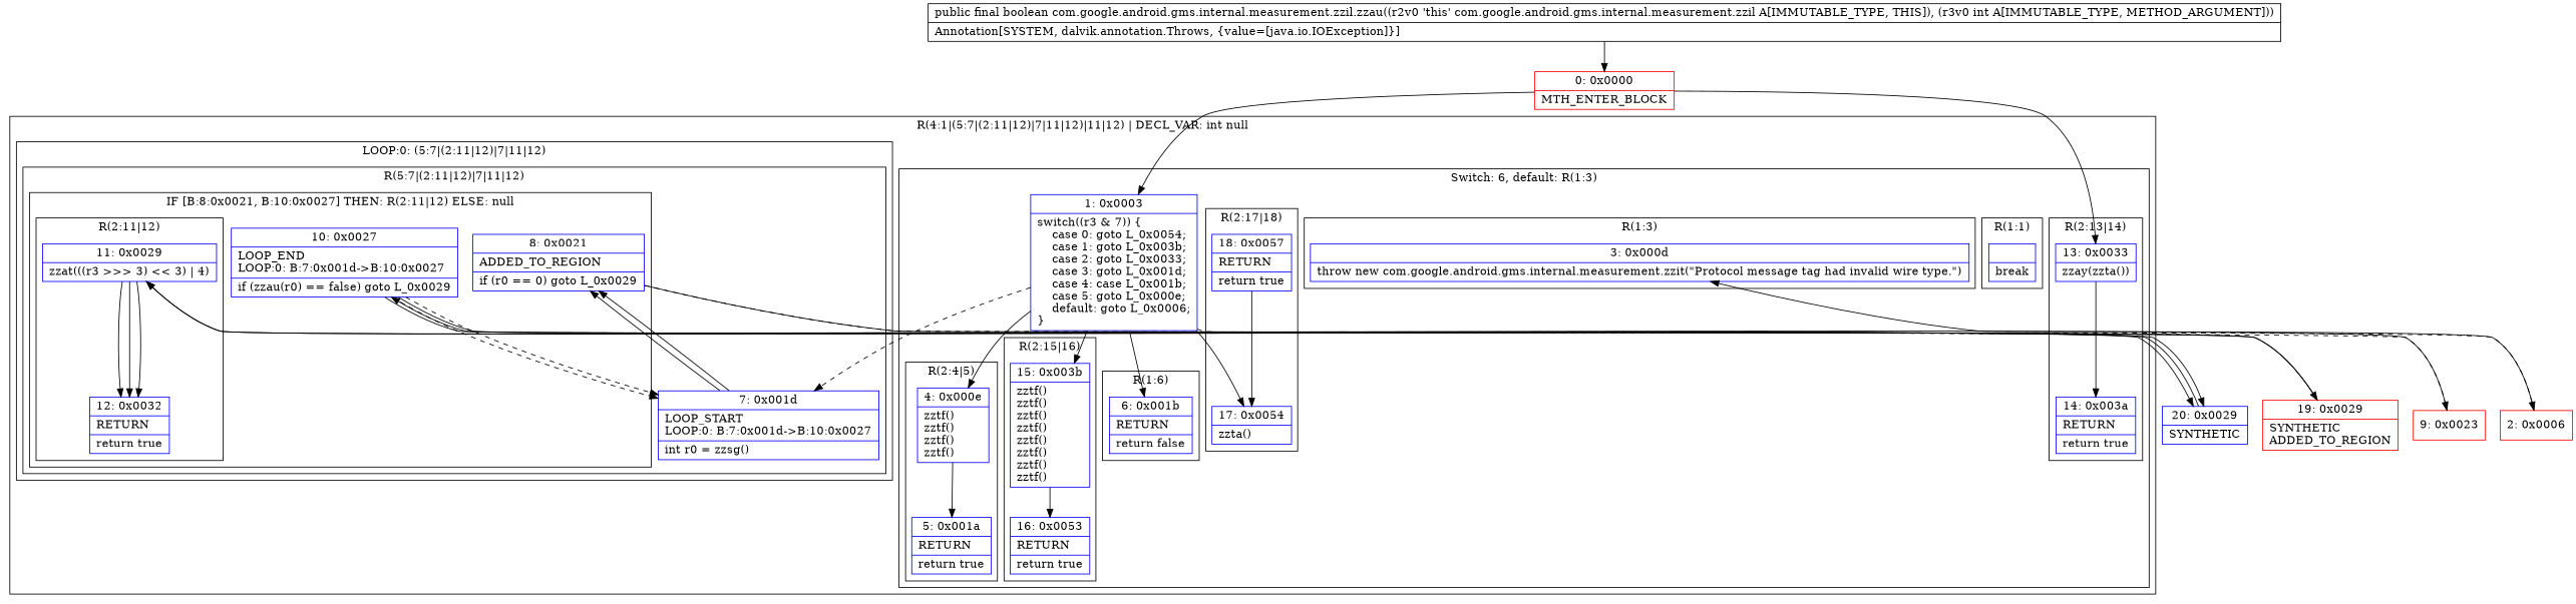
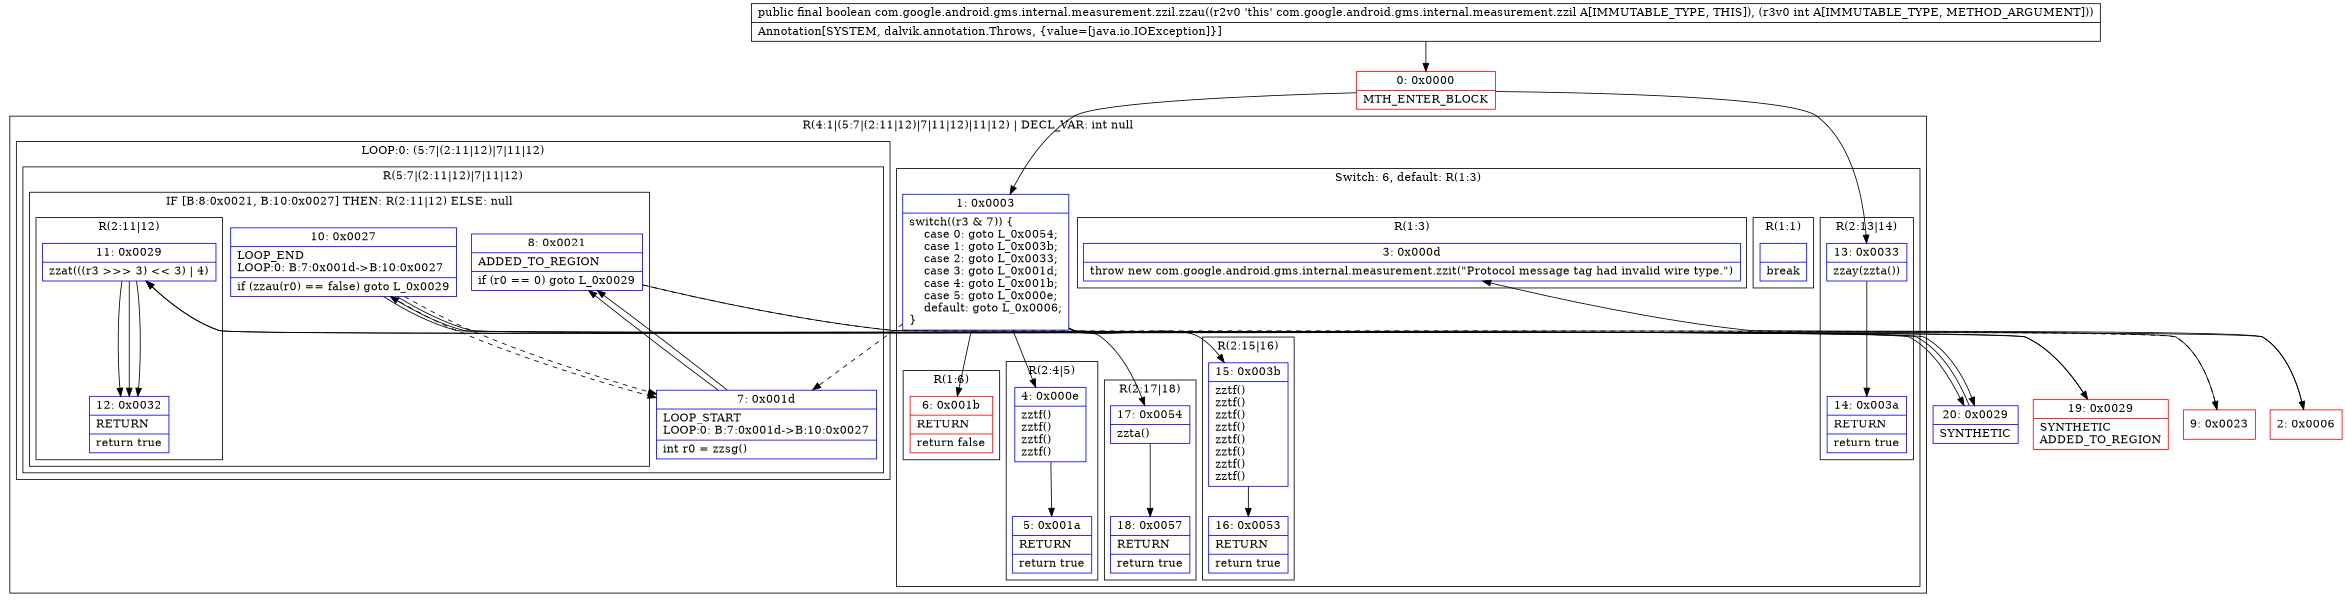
  digraph {
    node [color=blue shape=record]
    n1 [label="{17\:\ 0x0054|zzta()\l}"]
    n2 [label="{18\:\ 0x0057|RETURN\l|return true\l}"]
    n3 [label="{15\:\ 0x003b|zztf()\lzztf()\lzztf()\lzztf()\lzztf()\lzztf()\lzztf()\lzztf()\l}"]
    n4 [label="{16\:\ 0x0053|RETURN\l|return true\l}"]
    n5 [label="{13\:\ 0x0033|zzay(zzta())\l}"]
    n6 [label="{14\:\ 0x003a|RETURN\l|return true\l}"]
    n7 [label="{|break\l}"]
-   n8 [label="{6\:\ 0x001b|RETURN\l|return false\l}"]
+   n8 [color=red label="{6\:\ 0x001b|RETURN\l|return false\l}"]
    n9 [label="{4\:\ 0x000e|zztf()\lzztf()\lzztf()\lzztf()\l}"]
    n10 [label="{5\:\ 0x001a|RETURN\l|return true\l}"]
    n11 [label="{3\:\ 0x000d|throw new com.google.android.gms.internal.measurement.zzit(\"Protocol message tag had invalid wire type.\")\l}"]
-   n12 [label="{1\:\ 0x0003|switch((r3 & 7)) \{\l    case 0: goto L_0x0054;\l    case 1: goto L_0x003b;\l    case 2: goto L_0x0033;\l    case 3: goto L_0x001d;\l    case 4: case L_0x001b;\l    case 5: goto L_0x000e;\l    default: goto L_0x0006;\l\}\l}"]
+   n12 [label="{1\:\ 0x0003|switch((r3 & 7)) \{\l    case 0: goto L_0x0054;\l    case 1: goto L_0x003b;\l    case 2: goto L_0x0033;\l    case 3: goto L_0x001d;\l    case 4: goto L_0x001b;\l    case 5: goto L_0x000e;\l    default: goto L_0x0006;\l\}\l}"]
    n13 [label="{11\:\ 0x0029|zzat(((r3 \>\>\> 3) \<\< 3) \| 4)\l}"]
    n14 [label="{12\:\ 0x0032|RETURN\l|return true\l}"]
    n15 [label="{10\:\ 0x0027|LOOP_END\lLOOP:0: B:7:0x001d\-\>B:10:0x0027\l|if (zzau(r0) == false) goto L_0x0029\l}"]
    n16 [label="{8\:\ 0x0021|ADDED_TO_REGION\l|if (r0 == 0) goto L_0x0029\l}"]
    n17 [label="{7\:\ 0x001d|LOOP_START\lLOOP:0: B:7:0x001d\-\>B:10:0x0027\l|int r0 = zzsg()\l}"]
    n18 [color=red label="{2\:\ 0x0006}"]
    n19 [label="{20\:\ 0x0029|SYNTHETIC\l}"]
    n20 [color=red label="{9\:\ 0x0023}"]
    n21 [color=red label="{19\:\ 0x0029|SYNTHETIC\lADDED_TO_REGION\l}"]
    n22 [color=red label="{0\:\ 0x0000|MTH_ENTER_BLOCK\l}"]
    n23 [label="{public final boolean com.google.android.gms.internal.measurement.zzil.zzau((r2v0 'this' com.google.android.gms.internal.measurement.zzil A[IMMUTABLE_TYPE, THIS]), (r3v0 int A[IMMUTABLE_TYPE, METHOD_ARGUMENT]))  | Annotation[SYSTEM, dalvik.annotation.Throws, \{value=[java.io.IOException]\}]\l}" color=""]
    subgraph cluster_1 {
      label="R(4:1|(5:7|(2:11|12)|7|11|12)|11|12) | DECL_VAR: int null\l"
      subgraph cluster_2 {
        label="Switch: 6, default: R(1:3)"
        n12
        subgraph cluster_3 {
          label="R(2:17|18)"
          n1
          n2
        }
        subgraph cluster_4 {
          label="R(2:15|16)"
          n3
          n4
        }
        subgraph cluster_5 {
          label="R(2:13|14)"
          n5
          n6
        }
        subgraph cluster_6 {
          label="R(1:1)"
          n7
        }
        subgraph cluster_7 {
          label="R(1:6)"
          n8
        }
        subgraph cluster_8 {
          label="R(2:4|5)"
          n9
          n10
        }
        subgraph cluster_9 {
          label="R(1:3)"
          n11
        }
      }
      subgraph cluster_10 {
        label="LOOP:0: (5:7|(2:11|12)|7|11|12)"
        subgraph cluster_11 {
          label="R(5:7|(2:11|12)|7|11|12)"
          n17
          subgraph cluster_12 {
            label="IF [B:8:0x0021, B:10:0x0027] THEN: R(2:11|12) ELSE: null"
            n15
            n16
            subgraph cluster_13 {
              label="R(2:11|12)"
              n13
              n14
            }
          }
        }
      }
    }
-   n2 -> n1
+   n1 -> n2
    n3 -> n4
    n5 -> n6
    n9 -> n10
    n12 -> n1
    n12 -> n3
    n12 -> n8
    n12 -> n9
    n12 -> n17 [style=dashed]
-   n12 -> n18 [style=dashed]
+   n12 -> n18
    n13 -> n14
    n13 -> n14
    n13 -> n14
    n15 -> n17 [style=dashed]
    n15 -> n17 [style=dashed]
    n15 -> n19
    n15 -> n19
    n16 -> n20 [style=dashed]
    n16 -> n21
    n17 -> n16
    n17 -> n16
    n18 -> n11
    n19 -> n13
    n20 -> n15
    n21 -> n13
    n22 -> n5
    n22 -> n12
    n23 -> n22
  }
